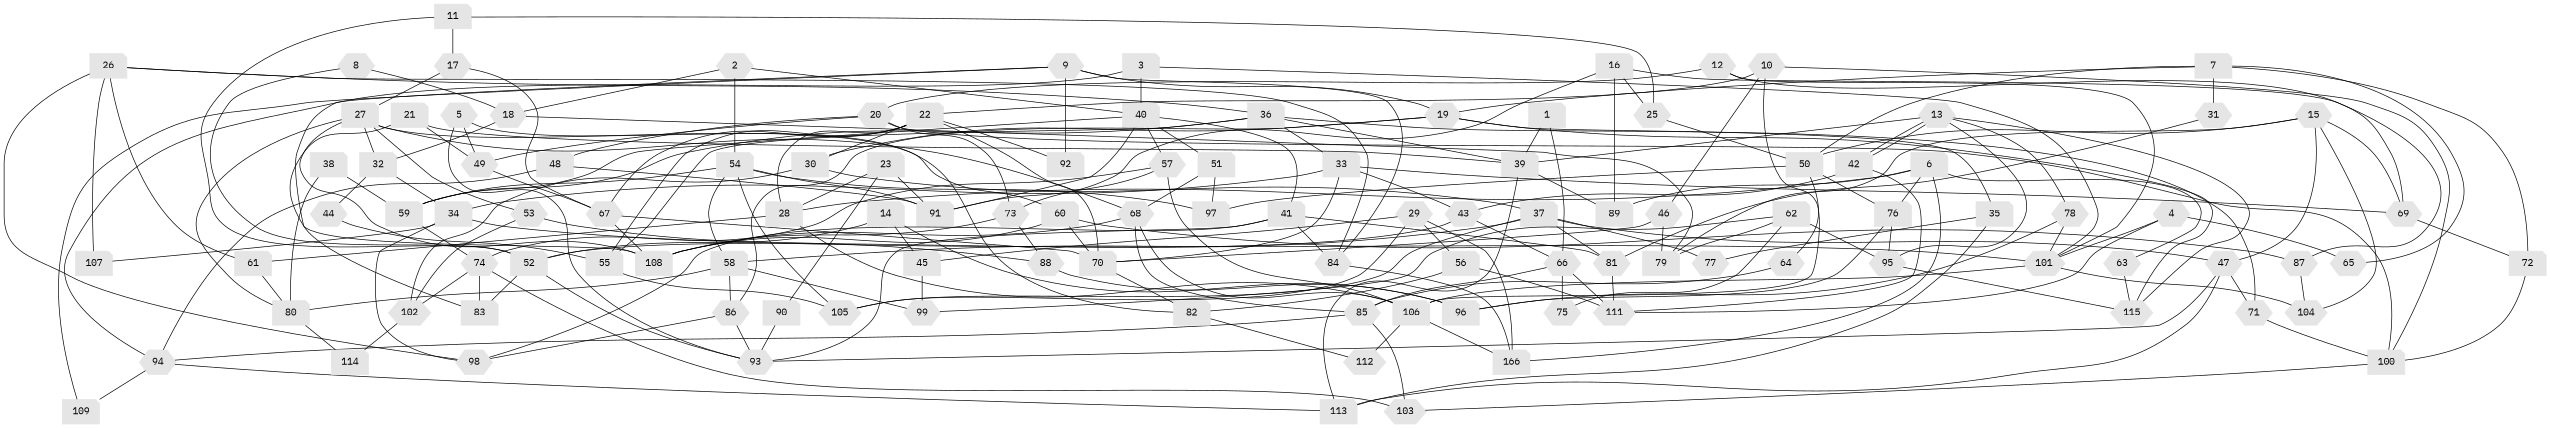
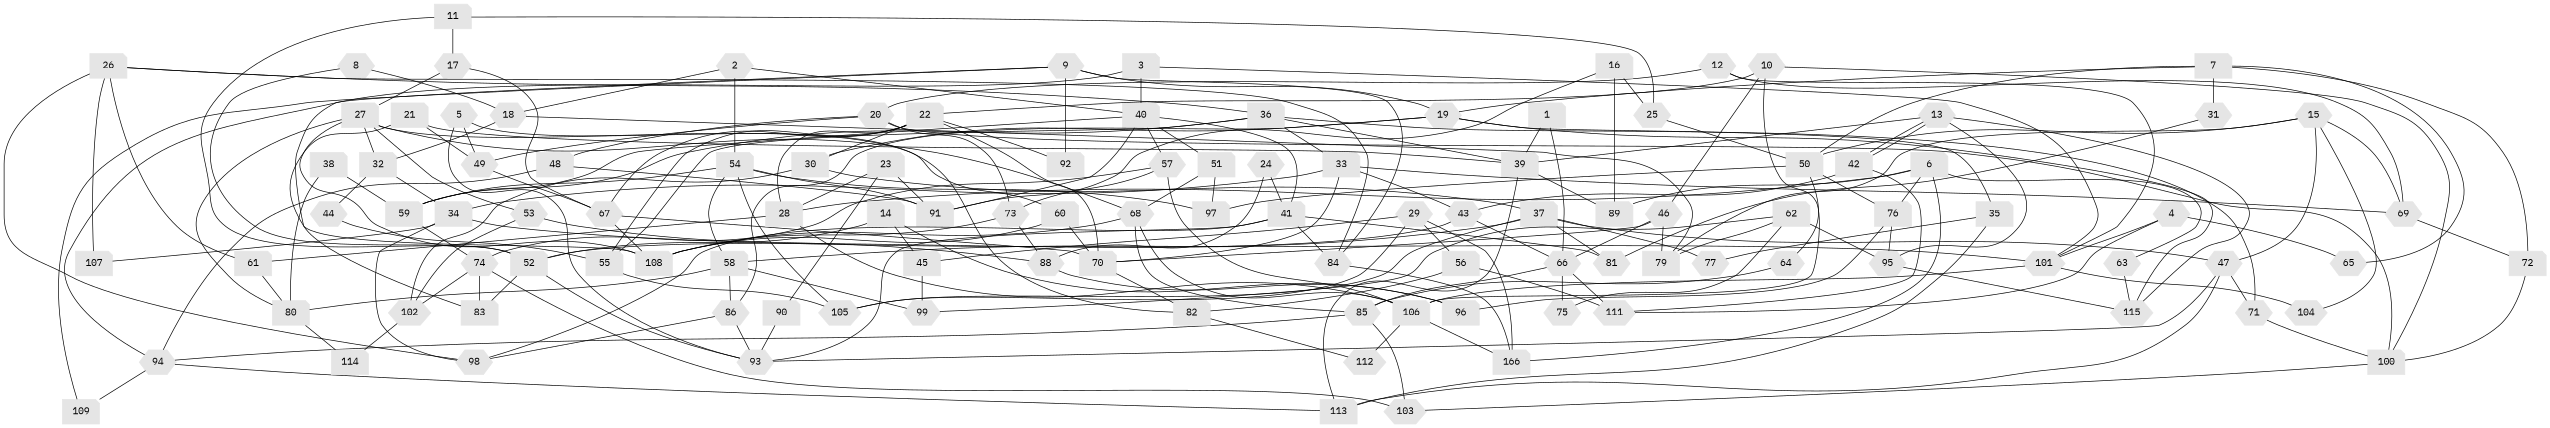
  graph {
    fontname="IBM Plex Mono"
    node [color=gray90 fontname="IBM Plex Mono" shape=note style=filled]
    edge [fontname="IBM Plex Mono"]
    1
    39
    66 [shape=hexagon]
    89
    113
    111 [shape=hexagon]
    75 [shape=hexagon]
    85 [shape=hexagon]
    2 [shape=hexagon]
    18 [shape=hexagon]
    40
    54
    79
    32
    91
    41
    59
    51
    57 [shape=hexagon]
    105 [shape=hexagon]
    58
    97
    3
    94 [shape=hexagon]
    101 [shape=hexagon]
    109
    106
    104 [shape=hexagon]
    4 [shape=hexagon]
    65 [shape=hexagon]
    5 [shape=hexagon]
    49 [shape=hexagon]
    82
    93 [shape=hexagon]
    67 [shape=hexagon]
    112 [shape=hexagon]
    6
    28
    63 [shape=hexagon]
    76
    n41 [label=166]
    61
    115 [shape=hexagon]
    95 [shape=hexagon]
    96
    7
    19 [shape=hexagon]
    31 [shape=hexagon]
    50
    72
    30
    35
    86 [shape=hexagon]
    81 [shape=hexagon]
    64 [shape=hexagon]
    100
    8 [shape=hexagon]
    52
    83
    9 [shape=hexagon]
    84 [shape=hexagon]
    92
    108
    10 [shape=hexagon]
    22
    46 [shape=hexagon]
    55
    70
    103 [shape=hexagon]
    11
    17 [shape=hexagon]
    25 [shape=hexagon]
    27
    12 [shape=hexagon]
    20 [shape=hexagon]
    69 [shape=hexagon]
    48
    73 [shape=hexagon]
    13 [shape=hexagon]
    42
-   78 [shape=hexagon]
    43 [shape=hexagon]
    14
    45
    99 [shape=hexagon]
    15 [shape=hexagon]
    47 [shape=hexagon]
    71 [shape=hexagon]
    16
-   87 [shape=hexagon]
    53 [shape=hexagon]
    60
    68 [shape=hexagon]
    80
    34
    44 [shape=hexagon]
    33
    37
    102 [shape=hexagon]
    77 [shape=hexagon]
    98 [shape=hexagon]
    88 [shape=hexagon]
    21
    23
    90
+   24 [shape=hexagon]
    26
    36
    107
    114
    29 [shape=hexagon]
    56
    74 [shape=hexagon]
    38
    62
    1 -- 39
    1 -- 66
    39 -- 89
    39 -- 113
    66 -- 111
    66 -- 75
    66 -- 85
    85 -- 94
    85 -- 103
    2 -- 18
    2 -- 40
    2 -- 54
    18 -- 79
    18 -- 32
    40 -- 91
    40 -- 41
    40 -- 59
    40 -- 51
    40 -- 57
    54 -- 91
    54 -- 59
    54 -- 105
    54 -- 58
    54 -- 97
    32 -- 34
    32 -- 44
    41 -- 93
    41 -- 81
    41 -- 84
    41 -- 98
    59 -- 74
    51 -- 97
    51 -- 68
    57 -- 106
    57 -- 73
    57 -- 74
    58 -- 86
    58 -- 99
    58 -- 80
    3 -- 40
    3 -- 94
    3 -- 101
    94 -- 113
    94 -- 109
    101 -- 106
    101 -- 104
    106 -- 112
    106 -- n41
    4 -- 111
    4 -- 101
    4 -- 65
    5 -- 49
    5 -- 82
    5 -- 93
    49 -- 67
    82 -- 112
    67 -- 108
    67 -- 70
    6 -- 89
    6 -- 28
    6 -- 63
    6 -- 76
    6 -- n41
    28 -- 106
    28 -- 61
    63 -- 115
    76 -- 95
    76 -- 96
    61 -- 80
    95 -- 115
    7 -- 65
    7 -- 19
    7 -- 31
    7 -- 50
    7 -- 72
    19 -- 115
    19 -- 30
    19 -- 35
    19 -- 86
    31 -- 81
    50 -- 97
    50 -- 76
    50 -- 64
    72 -- 100
    30 -- 37
    30 -- 102
    35 -- 113
    35 -- 77
    86 -- 93
    86 -- 98
-   81 -- 111
    64 -- 85
    100 -- 103
    8 -- 18
    8 -- 52
    52 -- 93
    52 -- 83
    9 -- 109
    9 -- 19
    9 -- 84
    9 -- 92
    9 -- 108
    84 -- n41
    10 -- 106
    10 -- 100
    10 -- 22
    10 -- 46
    22 -- 67
    22 -- 28
    22 -- 30
    22 -- 92
    22 -- 55
    22 -- 70
+   46 -- 66
    46 -- 79
    46 -- 70
    55 -- 105
    70 -- 82
    11 -- 52
    11 -- 17
    11 -- 25
    17 -- 67
    17 -- 27
    25 -- 50
    27 -- 32
    27 -- 108
    27 -- 53
    27 -- 60
    27 -- 68
    27 -- 80
    12 -- 101
    12 -- 20
    12 -- 69
    20 -- 49
    20 -- 100
    20 -- 48
    20 -- 73
    69 -- 72
    48 -- 91
    48 -- 94
    73 -- 108
    73 -- 88
    13 -- 39
    13 -- 115
    13 -- 95
    13 -- 42
    13 -- 42
-   13 -- 78
    42 -- 111
    42 -- 43
-   78 -- 101
-   78 -- 96
    43 -- 66
    43 -- 52
    14 -- 96
    14 -- 52
    14 -- 45
    45 -- 99
    15 -- 79
    15 -- 104
    15 -- 50
    15 -- 69
    15 -- 47
    47 -- 113
    47 -- 93
    47 -- 71
    71 -- 100
    16 -- 89
    16 -- 91
    16 -- 25
-   16 -- 87
-   87 -- 104
    53 -- 102
    53 -- 88
    60 -- 108
    60 -- 70
-   60 -- 87
    68 -- 85
    68 -- 106
    68 -- 108
    80 -- 114
    34 -- 101
    34 -- 98
    34 -- 107
    44 -- 55
    33 -- 70
    33 -- 69
    33 -- 43
    33 -- 34
    37 -- 105
    37 -- 58
    37 -- 81
    37 -- 47
    37 -- 77
    102 -- 114
    88 -- 96
    21 -- 39
    21 -- 49
    21 -- 83
    23 -- 91
    23 -- 28
    23 -- 90
    90 -- 93
+   24 -- 41
+   24 -- 88
    26 -- 61
    26 -- 84
    26 -- 98
    26 -- 36
    26 -- 107
    36 -- 39
    36 -- 59
    36 -- 55
    36 -- 71
    36 -- 33
    29 -- 105
    29 -- n41
    29 -- 45
    29 -- 56
    56 -- 111
    56 -- 82
    74 -- 83
    74 -- 103
    74 -- 102
    38 -- 59
    38 -- 80
    62 -- 75
    62 -- 79
    62 -- 95
    62 -- 99
  }
